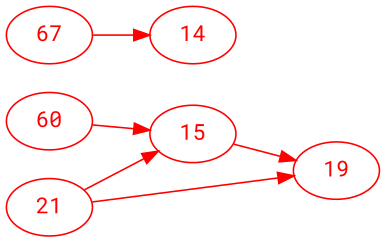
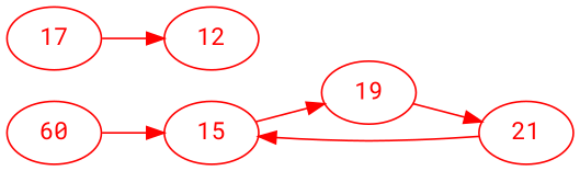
  digraph {
    fontname="Roboto Mono"
    rankdir=LR
    node [color=red fontcolor=red fontname="Roboto Mono"]
    edge [color=red fontname="Roboto Mono"]
    n1 [label=60]
    15
    19
    21
-   17 [label=67]
-   12 [label=14]
+   17
+   12
    n1 -> 15
    15 -> 19
-   21 -> 19
+   19 -> 21
    21 -> 15
    17 -> 12
  }
